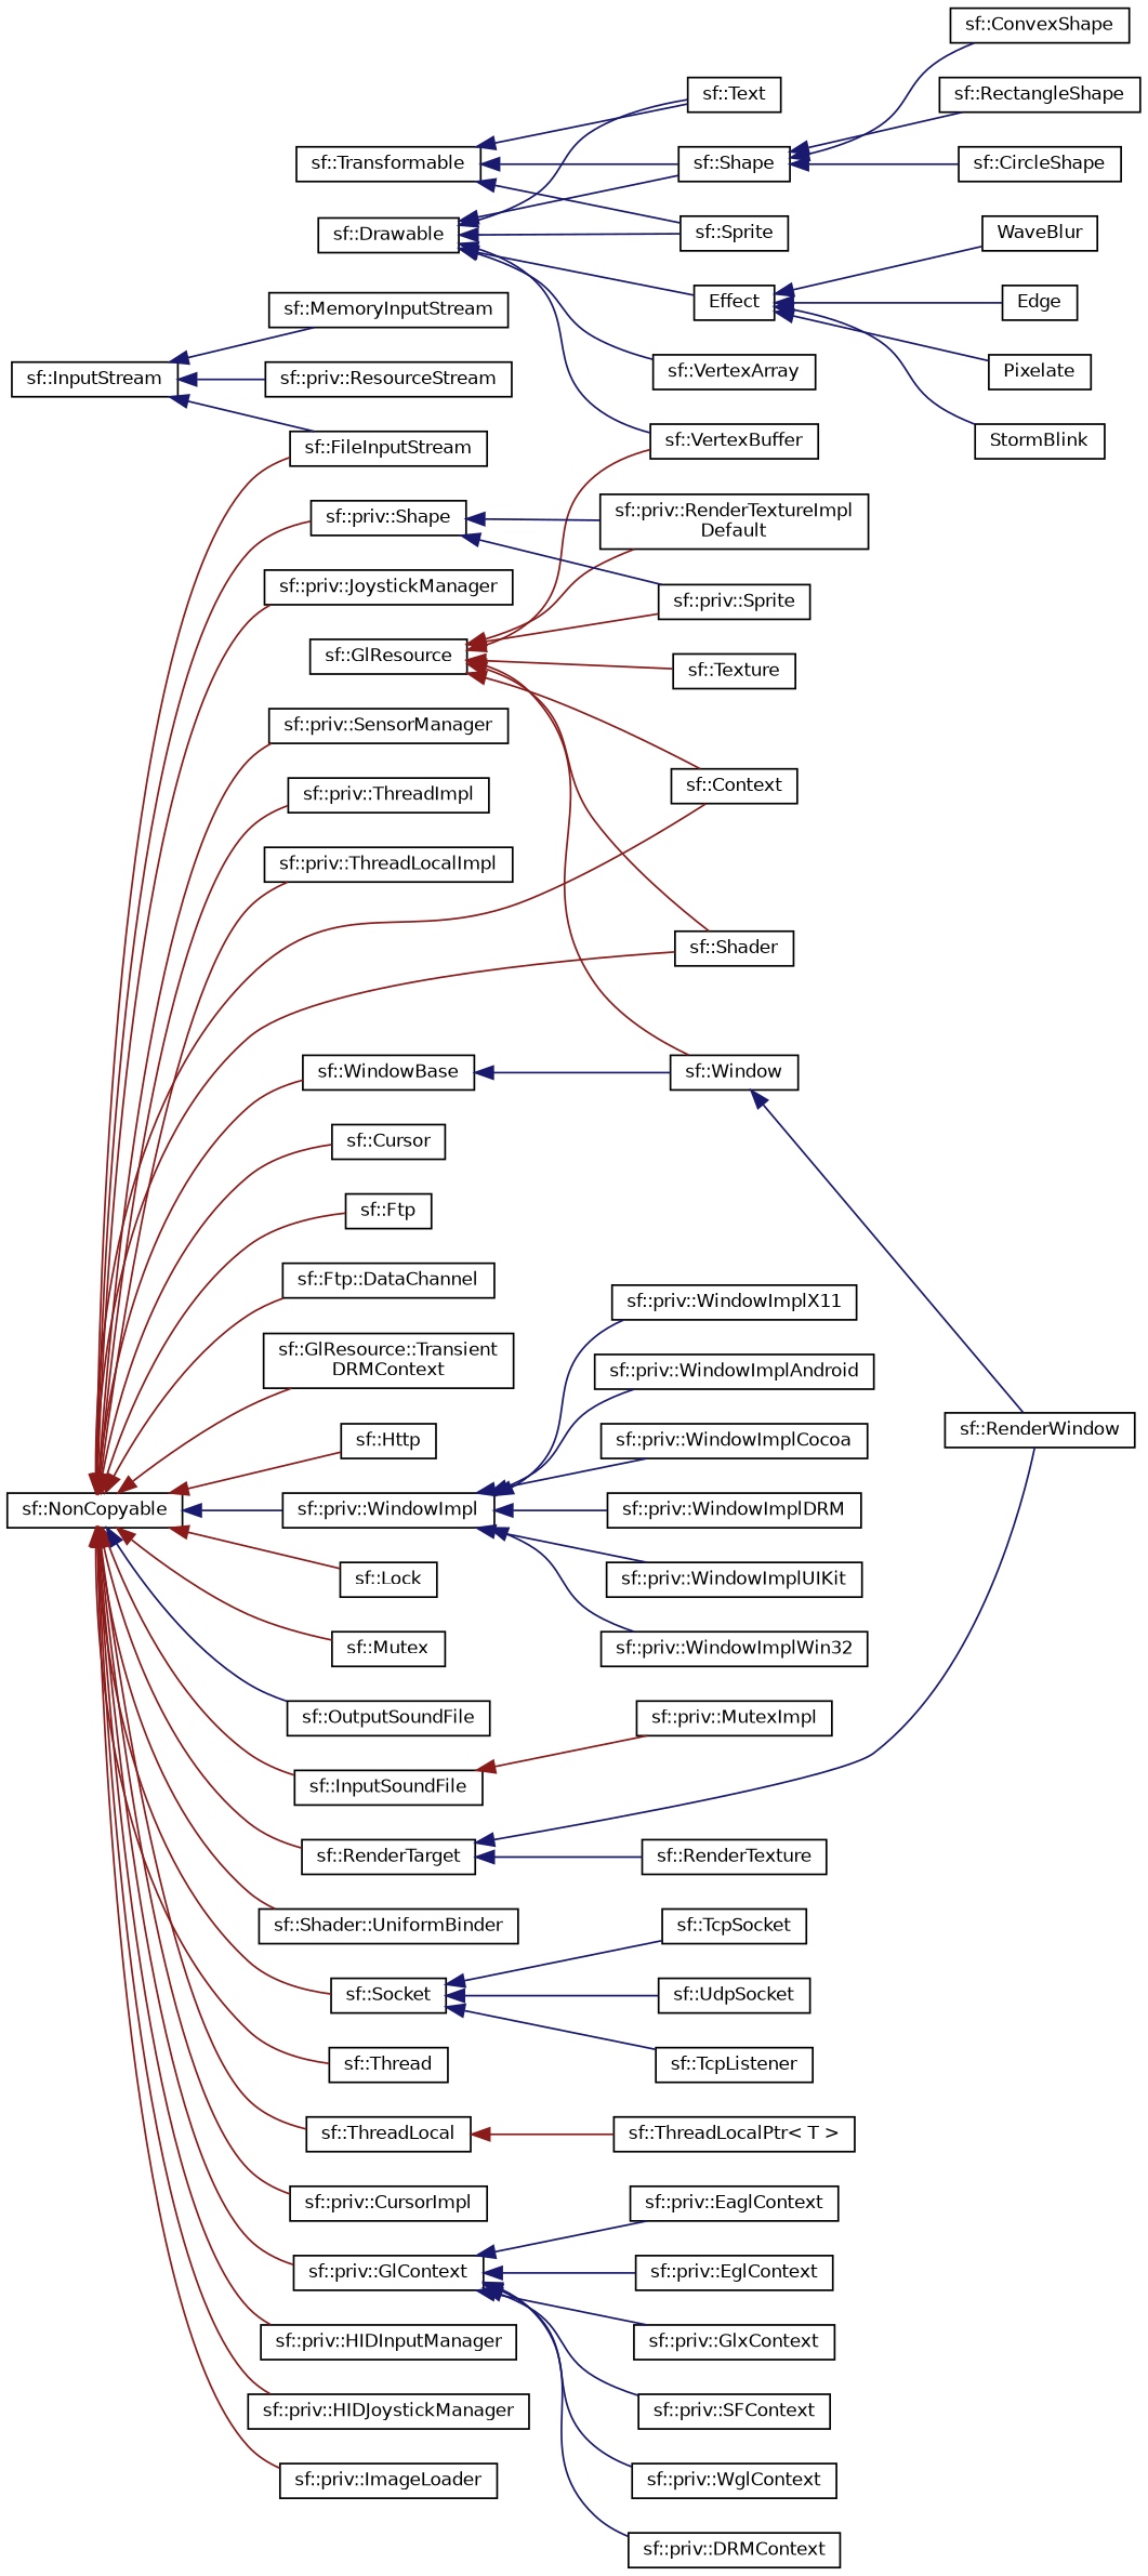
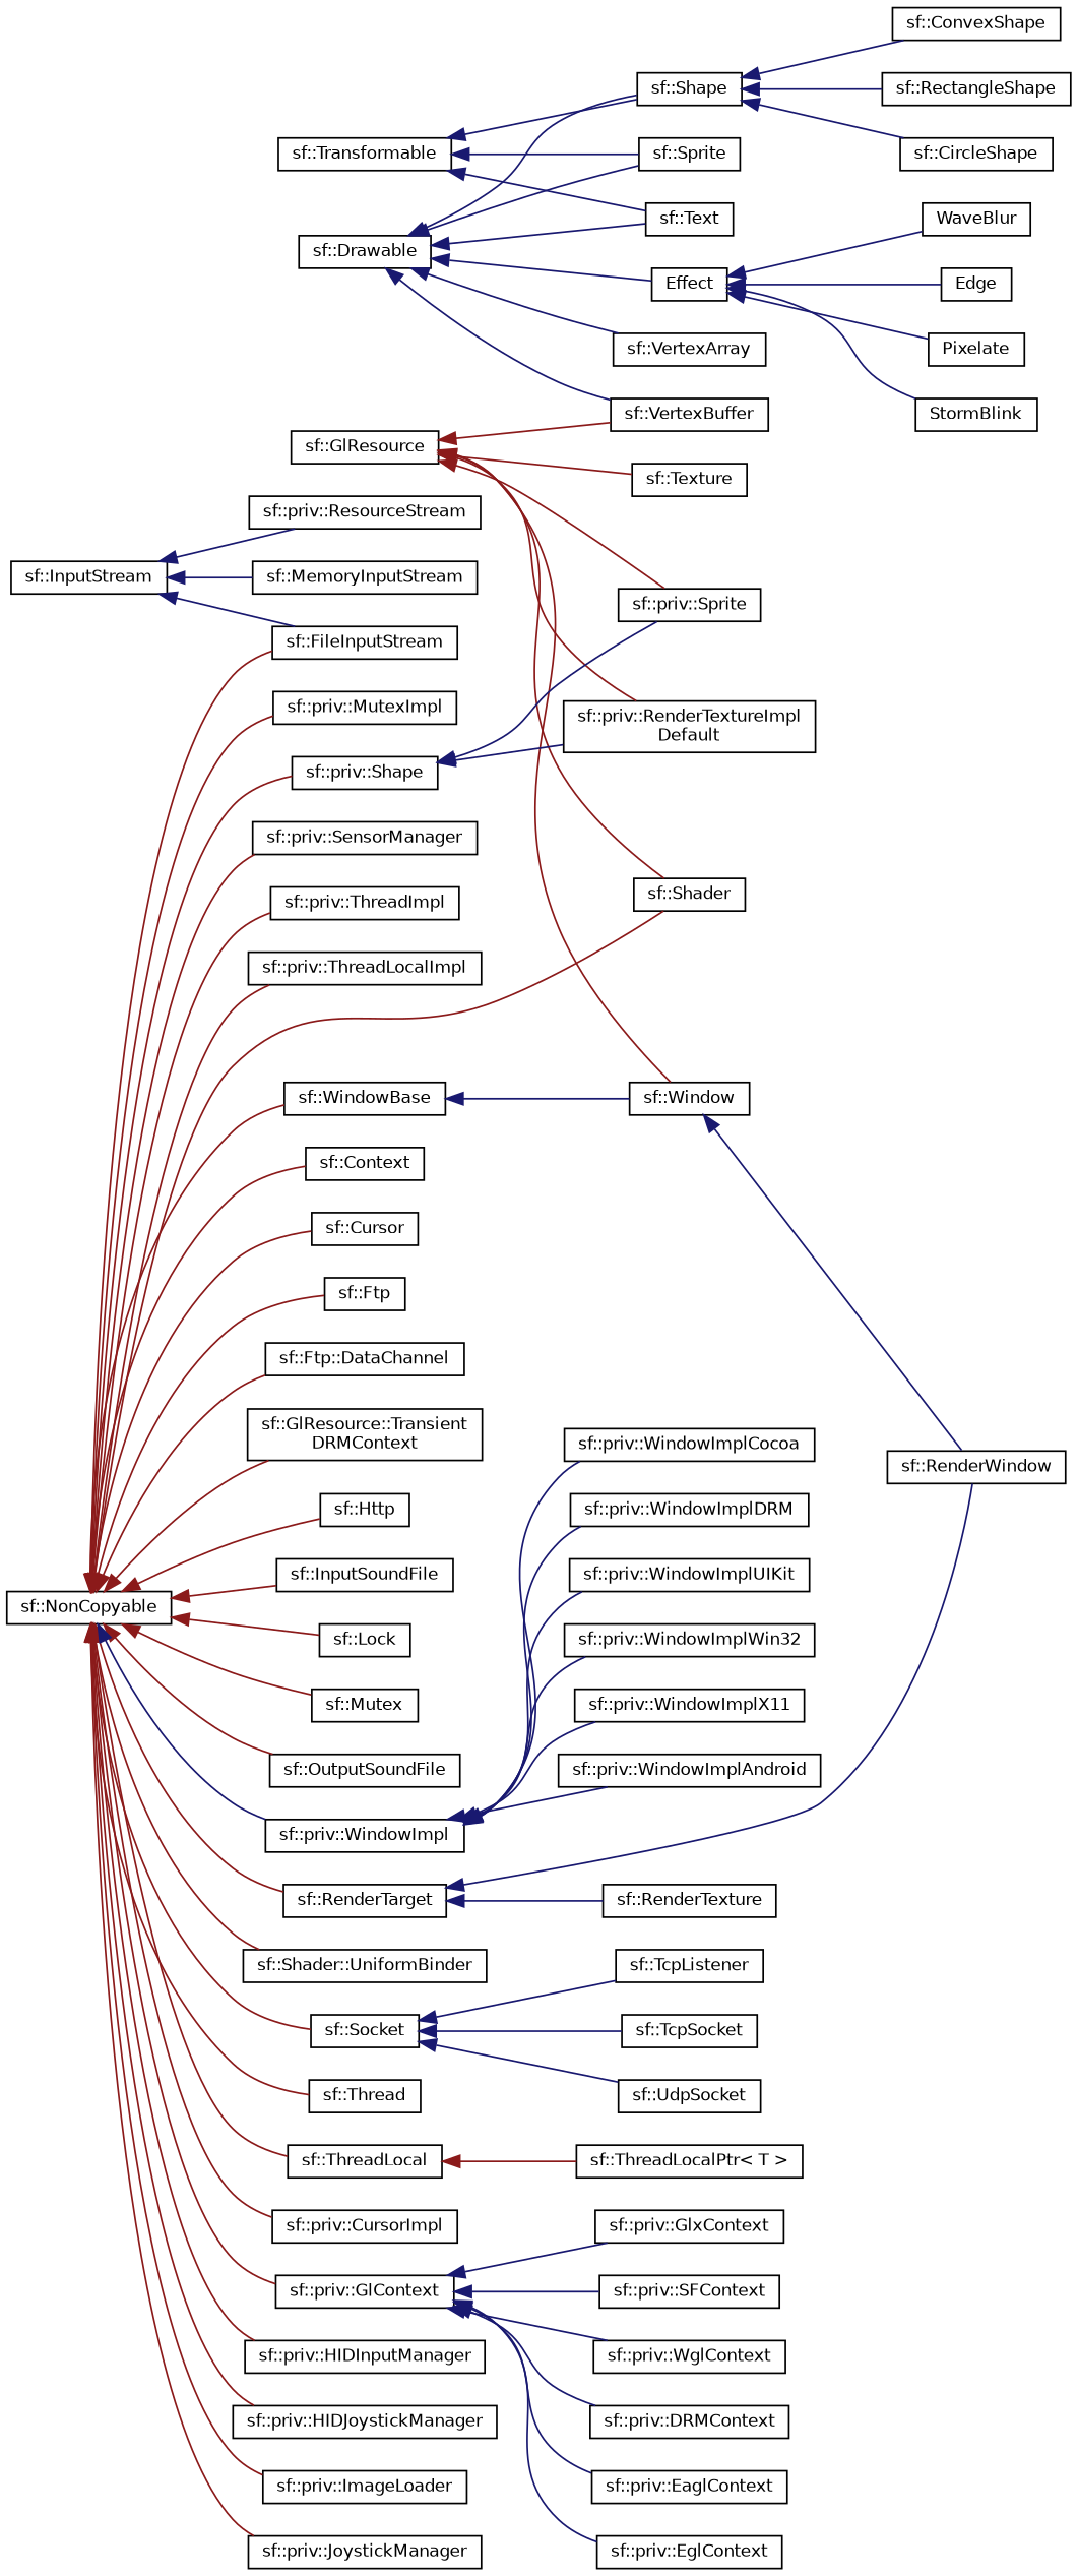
  digraph {
    rankdir=LR
    node [color=black fillcolor=white fontname=Helvetica fontsize=10 shape=record style=filled]
    edge [color=midnightblue dir=back fontname=Helvetica fontsize=10 labelfontname=Helvetica labelfontsize=10 style=solid]
    n1 [height=0.2 label="sf::Drawable" width=0.4]
    n2 [height=0.2 label=Effect width=0.4]
    n3 [height=0.2 label="sf::Shape" width=0.4]
    n4 [height=0.2 label="sf::Sprite" width=0.4]
    n5 [height=0.2 label="sf::Text" width=0.4]
    n6 [height=0.2 label="sf::VertexArray" width=0.4]
    n7 [height=0.2 label="sf::VertexBuffer" width=0.4]
    n8 [height=0.2 label="Edge" width=0.4]
    n9 [height=0.2 label=Pixelate width=0.4]
    n10 [height=0.2 label=StormBlink width=0.4]
    n11 [height=0.2 label=WaveBlur width=0.4]
    n12 [height=0.2 label="sf::CircleShape" width=0.4]
    n13 [height=0.2 label="sf::ConvexShape" width=0.4]
    n14 [height=0.2 label="sf::RectangleShape" width=0.4]
    n15 [height=0.2 label="sf::GlResource" width=0.4]
    n16 [height=0.2 label="sf::Context" width=0.4]
    n17 [height=0.2 label="sf::Shader" width=0.4]
    n18 [height=0.2 label="sf::Texture" width=0.4]
    n19 [height=0.2 label="sf::Window" width=0.4]
    n20 [height=0.2 label="sf::priv::RenderTextureImpl\lDefault" width=0.4]
    n21 [height=0.2 label="sf::priv::Sprite" width=0.4]
    n22 [height=0.2 label="sf::RenderWindow" width=0.4]
    n23 [height=0.2 label="sf::InputStream" width=0.4]
    n24 [height=0.2 label="sf::FileInputStream" width=0.4]
    n25 [height=0.2 label="sf::MemoryInputStream" width=0.4]
    n26 [height=0.2 label="sf::priv::ResourceStream" width=0.4]
    n27 [height=0.2 label="sf::NonCopyable" width=0.4]
    n28 [height=0.2 label="sf::Cursor" width=0.4]
    n29 [height=0.2 label="sf::Ftp" width=0.4]
    n30 [height=0.2 label="sf::Ftp::DataChannel" width=0.4]
    n31 [height=0.2 label="sf::GlResource::Transient\lDRMContext" width=0.4]
    n32 [height=0.2 label="sf::Http" width=0.4]
    n33 [height=0.2 label="sf::InputSoundFile" width=0.4]
    n34 [height=0.2 label="sf::Lock" width=0.4]
    n35 [height=0.2 label="sf::Mutex" width=0.4]
    n36 [height=0.2 label="sf::OutputSoundFile" width=0.4]
    n37 [height=0.2 label="sf::RenderTarget" width=0.4]
    n38 [height=0.2 label="sf::Shader::UniformBinder" width=0.4]
    n39 [height=0.2 label="sf::Socket" width=0.4]
    n40 [height=0.2 label="sf::Thread" width=0.4]
    n41 [height=0.2 label="sf::ThreadLocal" width=0.4]
    n42 [height=0.2 label="sf::WindowBase" width=0.4]
    n43 [height=0.2 label="sf::priv::CursorImpl" width=0.4]
    n44 [height=0.2 label="sf::priv::GlContext" width=0.4]
    n45 [height=0.2 label="sf::priv::HIDInputManager" width=0.4]
    n46 [height=0.2 label="sf::priv::HIDJoystickManager" width=0.4]
    n47 [height=0.2 label="sf::priv::ImageLoader" width=0.4]
    n48 [height=0.2 label="sf::priv::JoystickManager" width=0.4]
    n49 [height=0.2 label="sf::priv::MutexImpl" width=0.4]
    n50 [height=0.2 label="sf::priv::Shape" width=0.4]
    n51 [height=0.2 label="sf::priv::SensorManager" width=0.4]
    n52 [height=0.2 label="sf::priv::ThreadImpl" width=0.4]
    n53 [height=0.2 label="sf::priv::ThreadLocalImpl" width=0.4]
    n54 [height=0.2 label="sf::priv::WindowImpl" width=0.4]
    n55 [height=0.2 label="sf::RenderTexture" width=0.4]
    n56 [height=0.2 label="sf::TcpListener" width=0.4]
    n57 [height=0.2 label="sf::TcpSocket" width=0.4]
    n58 [height=0.2 label="sf::UdpSocket" width=0.4]
    n59 [height=0.2 label="sf::ThreadLocalPtr\< T \>" width=0.4]
    n60 [height=0.2 label="sf::priv::DRMContext" width=0.4]
    n61 [height=0.2 label="sf::priv::EaglContext" width=0.4]
    n62 [height=0.2 label="sf::priv::EglContext" width=0.4]
    n63 [height=0.2 label="sf::priv::GlxContext" width=0.4]
    n64 [height=0.2 label="sf::priv::SFContext" width=0.4]
    n65 [height=0.2 label="sf::priv::WglContext" width=0.4]
    n66 [height=0.2 label="sf::priv::WindowImplAndroid" width=0.4]
    n67 [height=0.2 label="sf::priv::WindowImplCocoa" width=0.4]
    n68 [height=0.2 label="sf::priv::WindowImplDRM" width=0.4]
    n69 [height=0.2 label="sf::priv::WindowImplUIKit" width=0.4]
    n70 [height=0.2 label="sf::priv::WindowImplWin32" width=0.4]
    n71 [height=0.2 label="sf::priv::WindowImplX11" width=0.4]
    n72 [height=0.2 label="sf::Transformable" width=0.4]
    n1 -> n2
    n1 -> n3
    n1 -> n4
    n1 -> n5
    n1 -> n6
    n1 -> n7
    n2 -> n8
    n2 -> n9
    n2 -> n10
    n2 -> n11
    n3 -> n12
    n3 -> n13
    n3 -> n14
    n15 -> n7 [color=firebrick4]
-   n15 -> n16 [color=firebrick4]
    n15 -> n17 [color=firebrick4]
    n15 -> n18 [color=firebrick4]
    n15 -> n19 [color=firebrick4]
    n15 -> n20 [color=firebrick4]
    n15 -> n21 [color=firebrick4]
    n19 -> n22
    n23 -> n24
    n23 -> n25
    n23 -> n26
    n27 -> n16 [color=firebrick4]
    n27 -> n17 [color=firebrick4]
    n27 -> n24 [color=firebrick4]
    n27 -> n28 [color=firebrick4]
    n27 -> n29 [color=firebrick4]
    n27 -> n30 [color=firebrick4]
    n27 -> n31 [color=firebrick4]
    n27 -> n32 [color=firebrick4]
    n27 -> n33 [color=firebrick4]
    n27 -> n34 [color=firebrick4]
    n27 -> n35 [color=firebrick4]
-   n27 -> n36
+   n27 -> n36 [color=firebrick4]
    n27 -> n37 [color=firebrick4]
    n27 -> n38 [color=firebrick4]
    n27 -> n39 [color=firebrick4]
    n27 -> n40 [color=firebrick4]
    n27 -> n41 [color=firebrick4]
    n27 -> n42 [color=firebrick4]
    n27 -> n43 [color=firebrick4]
    n27 -> n44 [color=firebrick4]
    n27 -> n45 [color=firebrick4]
    n27 -> n46 [color=firebrick4]
    n27 -> n47 [color=firebrick4]
    n27 -> n48 [color=firebrick4]
-   n33 -> n49 [color=firebrick4]
+   n27 -> n49 [color=firebrick4]
    n27 -> n50 [color=firebrick4]
    n27 -> n51 [color=firebrick4]
    n27 -> n52 [color=firebrick4]
    n27 -> n53 [color=firebrick4]
    n27 -> n54
    n37 -> n22
    n37 -> n55
    n39 -> n56
    n39 -> n57
    n39 -> n58
    n41 -> n59 [color=firebrick4]
    n42 -> n19
    n44 -> n60
    n44 -> n61
    n44 -> n62
    n44 -> n63
    n44 -> n64
    n44 -> n65
    n50 -> n20
    n50 -> n21
    n54 -> n66
    n54 -> n67
    n54 -> n68
    n54 -> n69
    n54 -> n70
    n54 -> n71
    n72 -> n3
    n72 -> n4
    n72 -> n5
  }
